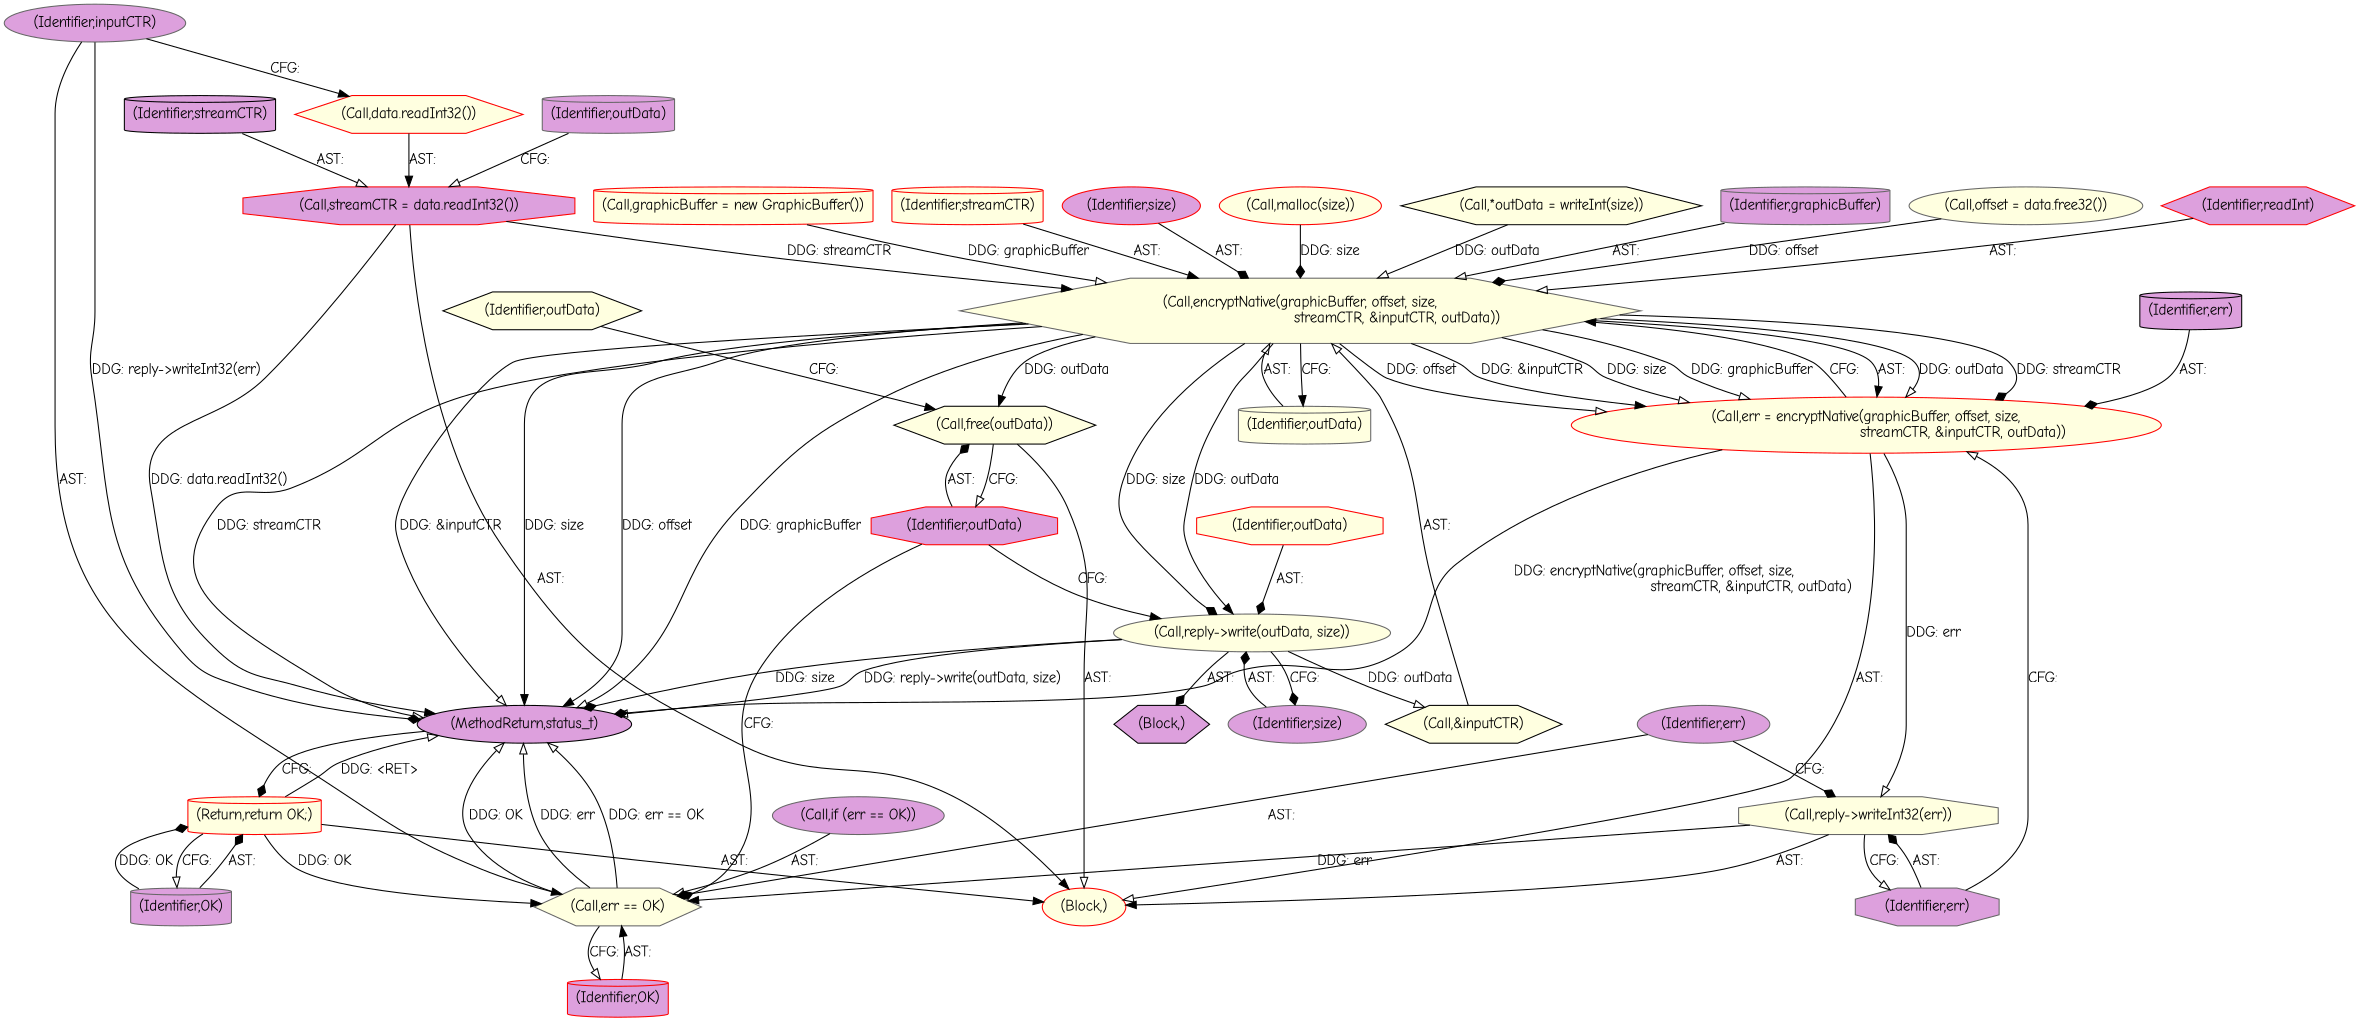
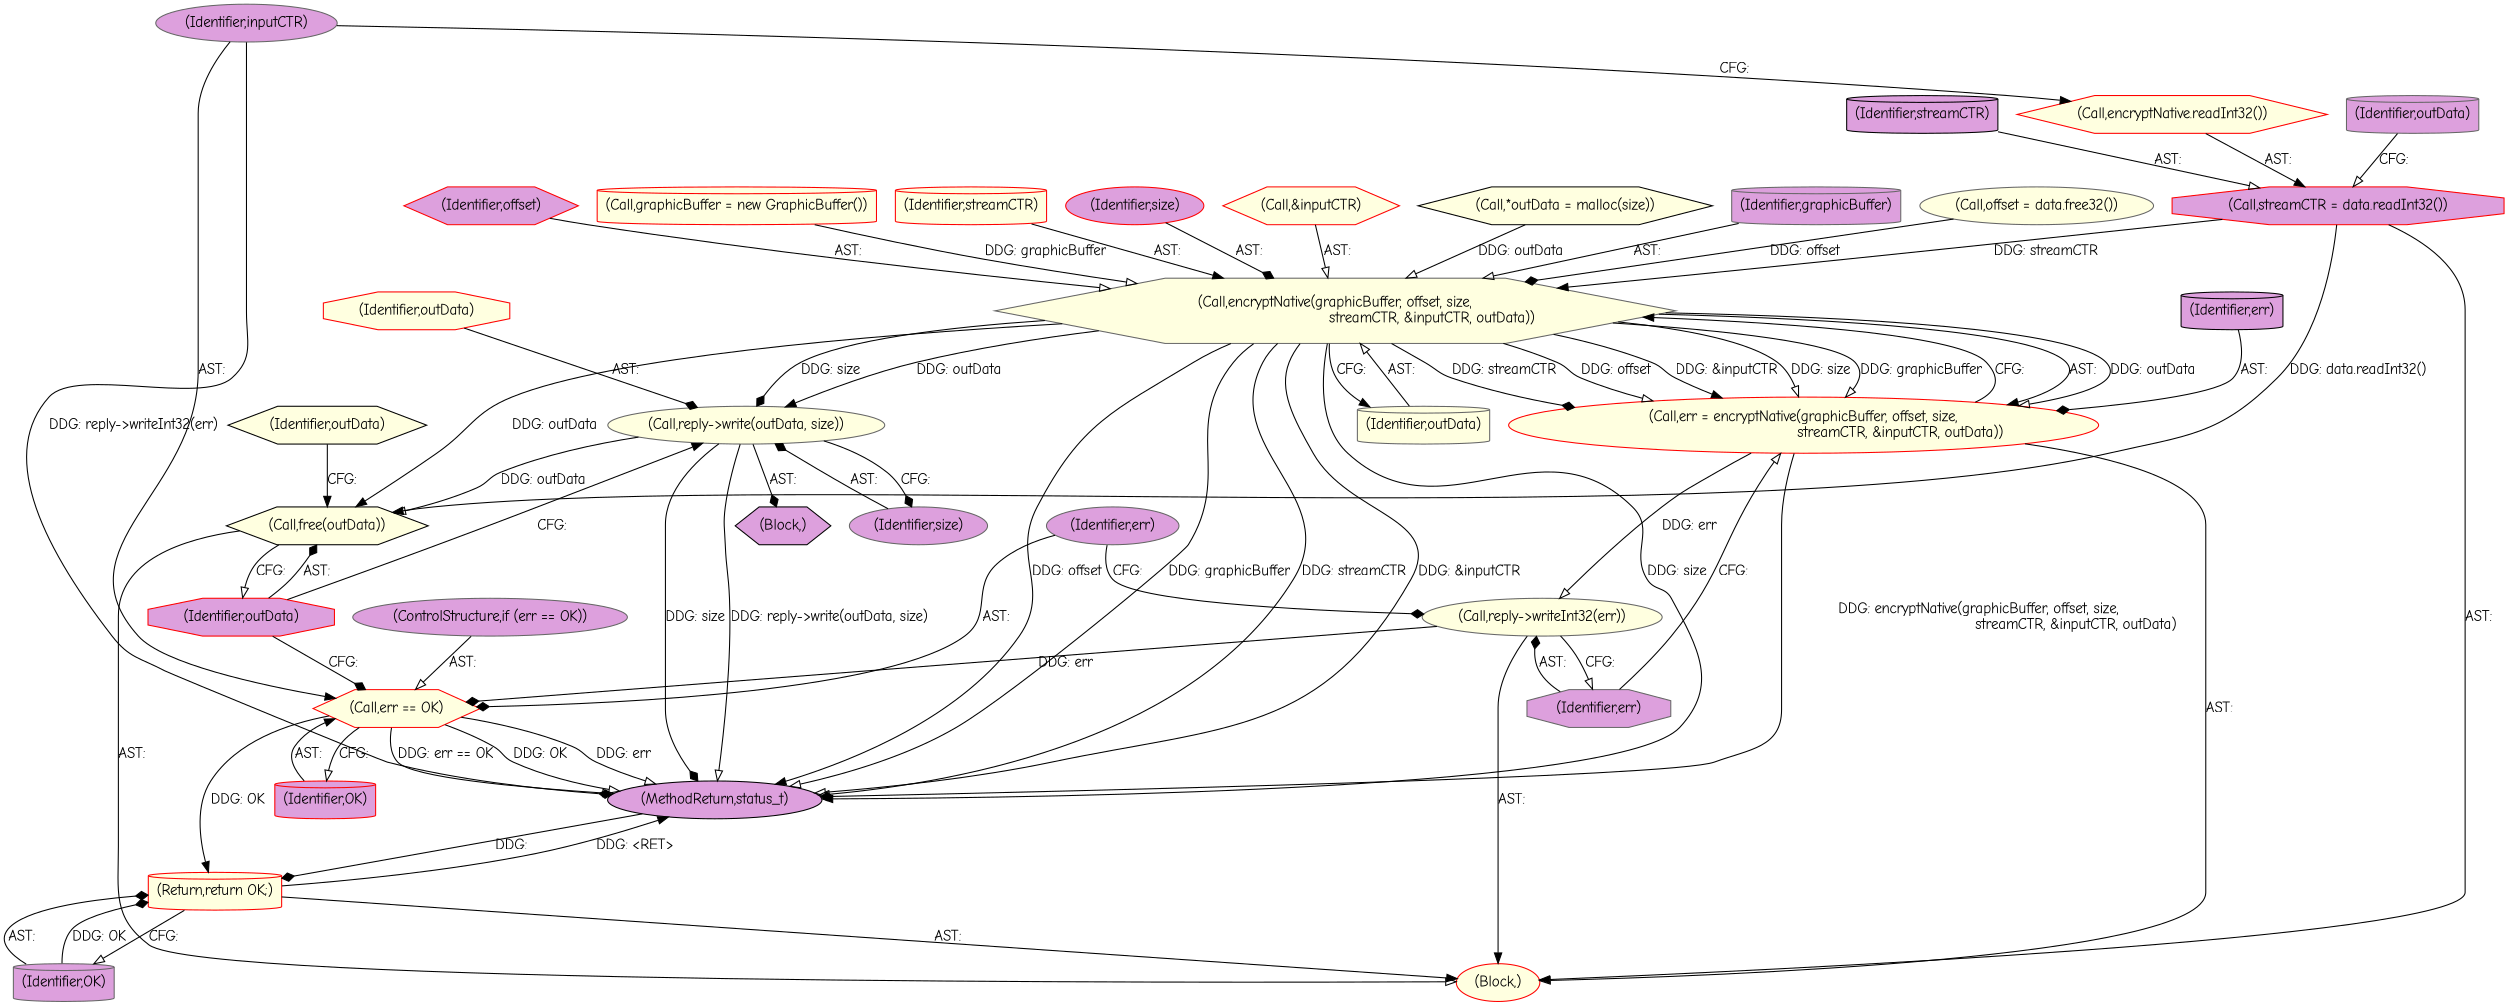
  digraph {
    fontname="Comic Neue"
    node [color=gray40 fillcolor=lightyellow fontname="Comic Neue" shape=ellipse style=filled]
    edge [arrowhead=onormal fontname="Comic Neue"]
    n1 [color=red fillcolor=plum label="(Call,streamCTR = data.readInt32())" shape=octagon]
    n2 [label="(Call,encryptNative(graphicBuffer, offset, size,\n                                         streamCTR, &inputCTR, outData))" shape=hexagon]
    n3 [color=red label="(Block,)"]
    n4 [color=black fillcolor=plum label="(MethodReturn,status_t)"]
    n5 [color=red label="(Call,err = encryptNative(graphicBuffer, offset, size,\n                                         streamCTR, &inputCTR, outData))"]
    n6 [label="(Call,reply->write(outData, size))"]
    n7 [color=black label="(Call,free(outData))" shape=hexagon]
    n8 [label="(Identifier,outData)" shape=cylinder]
-   n9 [color=red label="(Call,data.readInt32())" shape=hexagon]
+   n9 [color=red label="(Call,encryptNative.readInt32())" shape=hexagon]
    n10 [color=red label="(Return,return OK;)" shape=cylinder]
-   n11 [label="(Call,reply->writeInt32(err))" shape=octagon]
+   n11 [label="(Call,reply->writeInt32(err))"]
    n12 [color=black fillcolor=plum label="(Block,)" shape=hexagon]
    n13 [fillcolor=plum label="(Identifier,size)"]
    n14 [color=red fillcolor=plum label="(Identifier,outData)" shape=octagon]
-   n15 [label="(Call,err == OK)" shape=hexagon]
+   n15 [color=red label="(Call,err == OK)" shape=hexagon]
    n16 [fillcolor=plum label="(Identifier,err)" shape=octagon]
    n17 [color=red fillcolor=plum label="(Identifier,OK)" shape=cylinder]
    n18 [fillcolor=plum label="(Identifier,OK)" shape=cylinder]
-   n19 [fillcolor=plum label="(Call,if (err == OK))"]
+   n19 [fillcolor=plum label="(ControlStructure,if (err == OK))"]
    n20 [color=black label="(Identifier,outData)" shape=hexagon]
    n21 [fillcolor=plum label="(Identifier,graphicBuffer)" shape=cylinder]
    n22 [label="(Call,offset = data.free32())"]
-   n23 [color=red fillcolor=plum label="(Identifier,readInt)" shape=hexagon]
+   n23 [color=red fillcolor=plum label="(Identifier,offset)" shape=hexagon]
    n24 [color=black fillcolor=plum label="(Identifier,err)" shape=cylinder]
    n25 [fillcolor=plum label="(Identifier,err)"]
    n26 [fillcolor=plum label="(Identifier,outData)" shape=cylinder]
    n27 [color=red label="(Call,graphicBuffer = new GraphicBuffer())" shape=cylinder]
    n28 [color=red label="(Identifier,outData)" shape=octagon]
    n29 [color=red label="(Identifier,streamCTR)" shape=cylinder]
    n30 [color=red fillcolor=plum label="(Identifier,size)"]
    n31 [color=black fillcolor=plum label="(Identifier,streamCTR)" shape=cylinder]
-   n32 [color=black label="(Call,&inputCTR)" shape=hexagon]
-   n33 [color=red label="(Call,malloc(size))"]
+   n32 [color=red label="(Call,&inputCTR)" shape=hexagon]
    n34 [fillcolor=plum label="(Identifier,inputCTR)"]
-   n35 [color=black label="(Call,*outData = writeInt(size))" shape=hexagon]
+   n35 [color=black label="(Call,*outData = malloc(size))" shape=hexagon]
    n1 -> n2 [arrowhead=normal label="DDG: streamCTR"]
    n1 -> n3 [arrowhead=normal label="AST: "]
-   n1 -> n4 [arrowhead=normal label="DDG: data.readInt32()"]
+   n1 -> n7 [arrowhead=normal label="DDG: data.readInt32()"]
    n2 -> n4 [arrowhead=normal label="DDG: offset"]
    n2 -> n4 [label="DDG: graphicBuffer"]
    n2 -> n4 [label="DDG: streamCTR"]
    n2 -> n4 [label="DDG: &inputCTR"]
    n2 -> n4 [arrowhead=normal label="DDG: size"]
    n2 -> n5 [arrowhead=normal label="AST: "]
    n2 -> n5 [label="DDG: outData"]
    n2 -> n5 [arrowhead=diamond label="DDG: streamCTR"]
    n2 -> n5 [label="DDG: offset"]
    n2 -> n5 [arrowhead=normal label="DDG: &inputCTR"]
    n2 -> n5 [label="DDG: size"]
    n2 -> n5 [label="DDG: graphicBuffer"]
    n2 -> n6 [arrowhead=normal label="DDG: outData"]
    n2 -> n6 [arrowhead=diamond label="DDG: size"]
    n2 -> n7 [arrowhead=normal label="DDG: outData"]
    n2 -> n8 [arrowhead=normal label="CFG: "]
-   n4 -> n10 [arrowhead=diamond label="CFG: "]
+   n4 -> n10 [arrowhead=diamond label="DDG: "]
    n5 -> n2 [arrowhead=normal label="CFG: "]
    n5 -> n3 [label="AST: "]
    n5 -> n4 [arrowhead=diamond label="DDG: encryptNative(graphicBuffer, offset, size,\n                                         streamCTR, &inputCTR, outData)"]
    n5 -> n11 [label="DDG: err"]
    n6 -> n4 [label="DDG: reply->write(outData, size)"]
    n6 -> n4 [arrowhead=diamond label="DDG: size"]
-   n6 -> n32 [label="DDG: outData"]
+   n6 -> n7 [label="DDG: outData"]
    n6 -> n12 [arrowhead=diamond label="AST: "]
    n6 -> n13 [arrowhead=diamond label="CFG: "]
    n7 -> n3 [label="AST: "]
    n7 -> n14 [label="CFG: "]
    n8 -> n2 [label="AST: "]
    n9 -> n1 [arrowhead=normal label="AST: "]
    n10 -> n3 [arrowhead=normal label="AST: "]
-   n10 -> n4 [label="DDG: <RET>"]
+   n10 -> n4 [arrowhead=normal label="DDG: <RET>"]
    n10 -> n18 [label="CFG: "]
    n11 -> n3 [arrowhead=normal label="AST: "]
-   n11 -> n15 [arrowhead=normal label="DDG: err"]
+   n11 -> n15 [arrowhead=diamond label="DDG: err"]
    n11 -> n16 [label="CFG: "]
    n13 -> n6 [arrowhead=diamond label="AST: "]
    n14 -> n6 [arrowhead=normal label="CFG: "]
    n14 -> n7 [arrowhead=diamond label="AST: "]
    n14 -> n15 [arrowhead=diamond label="CFG: "]
    n15 -> n4 [label="DDG: err"]
    n15 -> n4 [label="DDG: err == OK"]
    n15 -> n4 [label="DDG: OK"]
-   n10 -> n15 [arrowhead=normal label="DDG: OK"]
+   n15 -> n10 [arrowhead=normal label="DDG: OK"]
    n15 -> n17 [label="CFG: "]
    n16 -> n5 [label="CFG: "]
    n16 -> n11 [arrowhead=diamond label="AST: "]
    n17 -> n15 [arrowhead=normal label="AST: "]
    n18 -> n10 [arrowhead=diamond label="AST: "]
    n18 -> n10 [arrowhead=diamond label="DDG: OK"]
    n19 -> n15 [label="AST: "]
    n20 -> n7 [arrowhead=normal label="CFG: "]
    n21 -> n2 [label="AST: "]
    n22 -> n2 [arrowhead=diamond label="DDG: offset"]
    n23 -> n2 [label="AST: "]
    n24 -> n5 [arrowhead=diamond label="AST: "]
    n25 -> n11 [arrowhead=diamond label="CFG: "]
    n25 -> n15 [arrowhead=diamond label="AST: "]
    n26 -> n1 [label="CFG: "]
    n27 -> n2 [label="DDG: graphicBuffer"]
    n28 -> n6 [arrowhead=diamond label="AST: "]
    n29 -> n2 [arrowhead=normal label="AST: "]
    n30 -> n2 [arrowhead=diamond label="AST: "]
    n31 -> n1 [label="AST: "]
    n32 -> n2 [label="AST: "]
-   n33 -> n2 [arrowhead=diamond label="DDG: size"]
    n34 -> n4 [arrowhead=diamond label="DDG: reply->writeInt32(err)"]
    n34 -> n9 [arrowhead=normal label="CFG: "]
    n34 -> n15 [arrowhead=normal label="AST: "]
    n35 -> n2 [label="DDG: outData"]
  }
